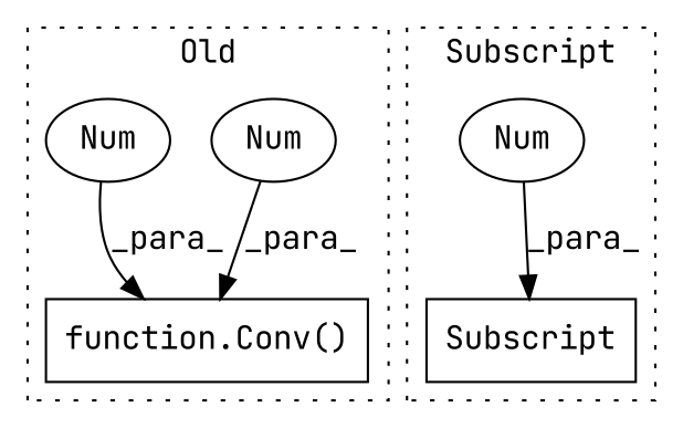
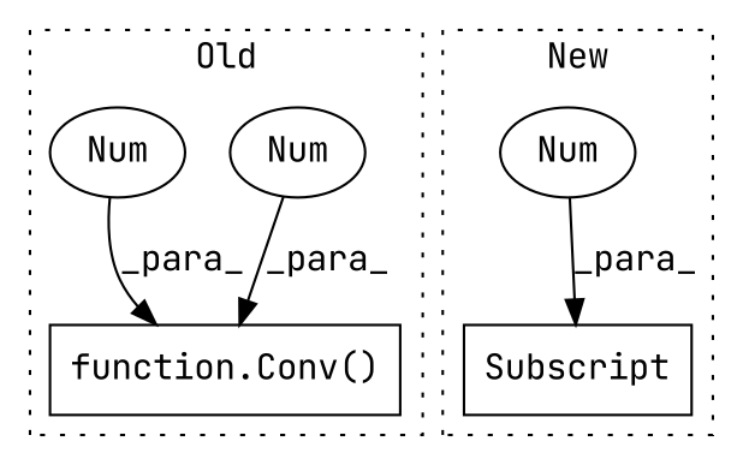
  digraph {
    fontname="JetBrains Mono"
    node [a=76 l=1 shape=ellipse fontname="JetBrains Mono"]
    edge [fontname="JetBrains Mono"]
    n1 [a=75 l="5,1" label="function.Conv()" s="1703,1742" shape=box]
    n2 [label=Num s=1741]
    n3 [label=Num s=1738]
    n4 [a=63 l="21,0" label=Subscript s="1495,0" shape=box]
    n5 [label=Num s=1514]
    subgraph cluster_1 {
      label=Old
      style=dotted
      n1
      n2
      n3
    }
    subgraph cluster_2 {
-     label=Subscript
+     label=New
      style=dotted
      n4
      n5
    }
    n2 -> n1 [label=_para_]
    n3 -> n1 [label=_para_]
    n5 -> n4 [label=_para_]
  }
